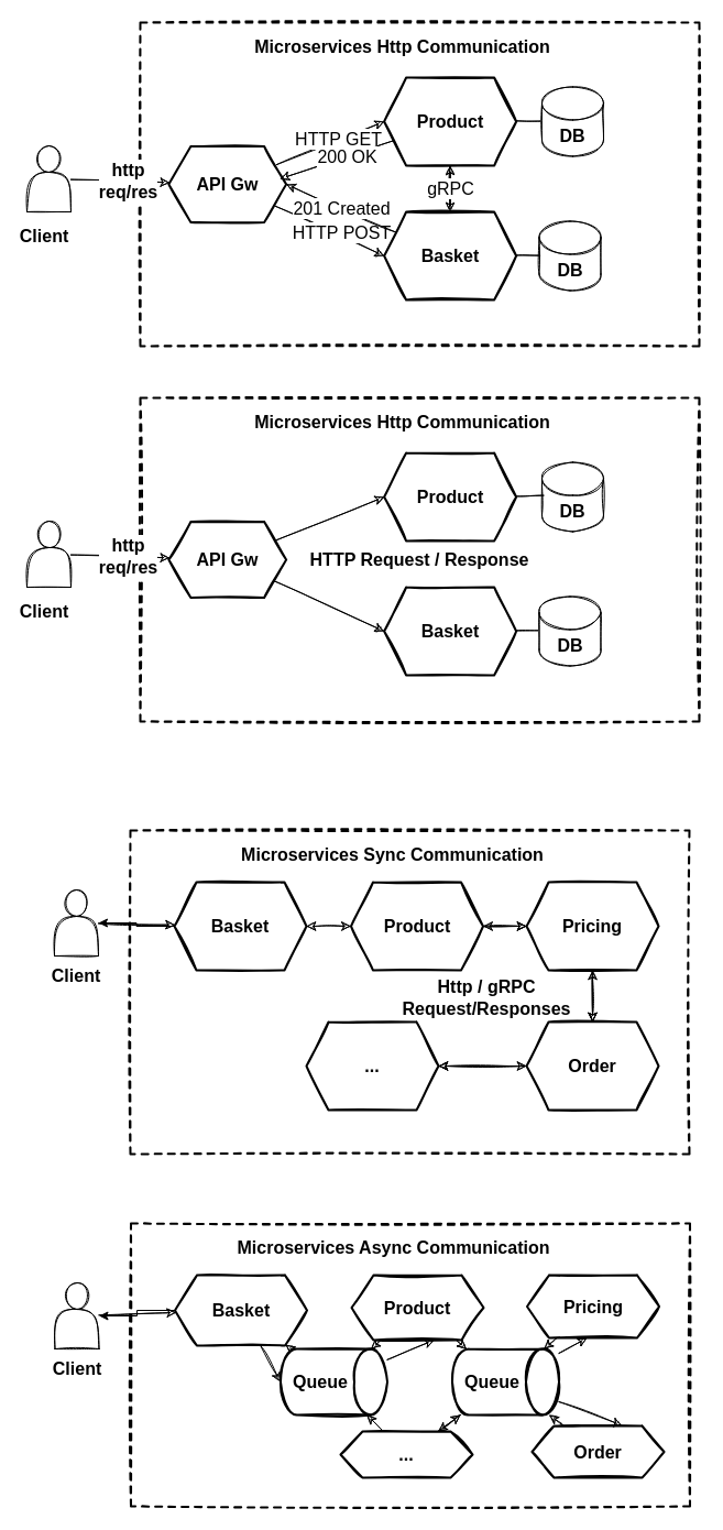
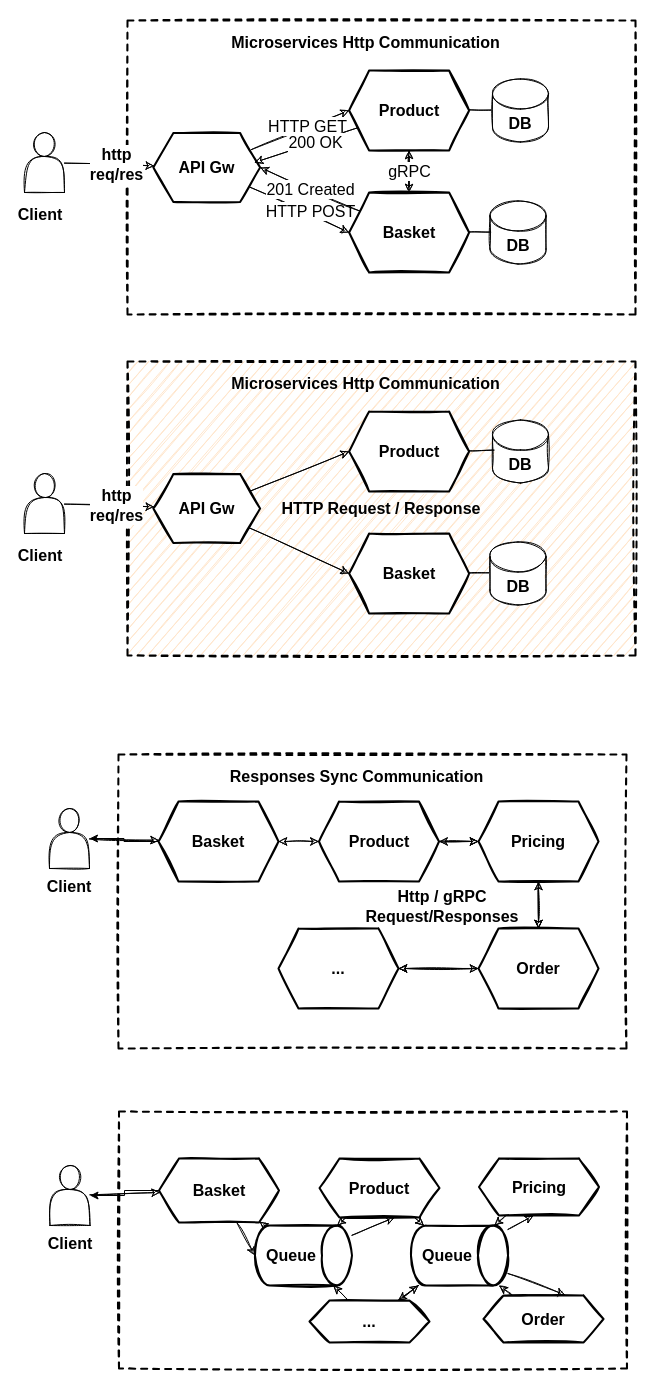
  <mxCell id="0" />
  <mxCell id="1" parent="0" />
  <mxCell id="2" value="" style="rounded=0;whiteSpace=wrap;html=1;sketch=1;fontSize=16;dashed=1;strokeWidth=2;" parent="1" vertex="1"><mxGeometry x="118" y="754" width="508" height="294" as="geometry" /></mxCell>
  <mxCell id="3" style="rounded=0;sketch=1;orthogonalLoop=1;jettySize=auto;html=1;fontSize=16;" parent="1" source="4" target="9" edge="1"><mxGeometry relative="1" as="geometry"><mxPoint x="179" y="859" as="targetPoint" /></mxGeometry></mxCell>
  <mxCell id="4" value="" style="shape=actor;whiteSpace=wrap;html=1;sketch=1;" parent="1" vertex="1"><mxGeometry x="49" y="808" width="40" height="60" as="geometry" /></mxCell>
  <mxCell id="5" value="Client" style="text;html=1;strokeColor=none;fillColor=none;align=center;verticalAlign=middle;whiteSpace=wrap;rounded=0;sketch=1;fontStyle=1;fontSize=16;" parent="1" vertex="1"><mxGeometry x="49" y="876" width="40" height="20" as="geometry" /></mxCell>
- <mxCell id="6" value="Microservices Sync Communication" style="text;html=1;strokeColor=none;fillColor=none;align=center;verticalAlign=middle;whiteSpace=wrap;rounded=0;sketch=1;fontStyle=1;fontSize=16;" parent="1" vertex="1"><mxGeometry x="191" y="766" width="331.25" height="20" as="geometry" /></mxCell>
+ <mxCell id="6" value="Responses Sync Communication" style="text;html=1;strokeColor=none;fillColor=none;align=center;verticalAlign=middle;whiteSpace=wrap;rounded=0;sketch=1;fontStyle=1;fontSize=16;" parent="1" vertex="1"><mxGeometry x="191" y="766" width="331.25" height="20" as="geometry" /></mxCell>
  <mxCell id="7" value="" style="edgeStyle=none;rounded=0;sketch=1;orthogonalLoop=1;jettySize=auto;html=1;fontSize=16;startArrow=classic;startFill=1;" parent="1" source="9" target="11" edge="1"><mxGeometry relative="1" as="geometry" /></mxCell>
  <mxCell id="8" style="edgeStyle=orthogonalEdgeStyle;rounded=0;orthogonalLoop=1;jettySize=auto;html=1;" parent="1" source="9" target="4" edge="1"><mxGeometry relative="1" as="geometry" /></mxCell>
  <mxCell id="9" value="Basket" style="shape=hexagon;perimeter=hexagonPerimeter2;whiteSpace=wrap;html=1;fixedSize=1;sketch=1;fontSize=16;strokeWidth=2;fontStyle=1" parent="1" vertex="1"><mxGeometry x="158" y="801" width="120" height="80" as="geometry" /></mxCell>
  <mxCell id="10" value="" style="edgeStyle=none;rounded=0;sketch=1;orthogonalLoop=1;jettySize=auto;html=1;fontSize=16;" parent="1" source="11" target="14" edge="1"><mxGeometry relative="1" as="geometry" /></mxCell>
  <mxCell id="11" value="Product" style="shape=hexagon;perimeter=hexagonPerimeter2;whiteSpace=wrap;html=1;fixedSize=1;sketch=1;fontSize=16;strokeWidth=2;fontStyle=1" parent="1" vertex="1"><mxGeometry x="318.5" y="801" width="120" height="80" as="geometry" /></mxCell>
  <mxCell id="12" value="" style="edgeStyle=none;rounded=0;sketch=1;orthogonalLoop=1;jettySize=auto;html=1;fontSize=16;" parent="1" source="14" target="18" edge="1"><mxGeometry relative="1" as="geometry" /></mxCell>
  <mxCell id="13" style="edgeStyle=none;rounded=0;sketch=1;orthogonalLoop=1;jettySize=auto;html=1;fontSize=16;startArrow=classic;startFill=1;" parent="1" source="14" target="11" edge="1"><mxGeometry relative="1" as="geometry" /></mxCell>
  <mxCell id="14" value="Pricing" style="shape=hexagon;perimeter=hexagonPerimeter2;whiteSpace=wrap;html=1;fixedSize=1;sketch=1;fontSize=16;strokeWidth=2;fontStyle=1" parent="1" vertex="1"><mxGeometry x="478" y="801" width="120" height="80" as="geometry" /></mxCell>
  <mxCell id="15" value="" style="edgeStyle=none;rounded=0;sketch=1;orthogonalLoop=1;jettySize=auto;html=1;fontSize=16;" parent="1" source="18" target="19" edge="1"><mxGeometry relative="1" as="geometry" /></mxCell>
  <mxCell id="16" style="edgeStyle=none;rounded=0;sketch=1;orthogonalLoop=1;jettySize=auto;html=1;fontSize=16;startArrow=classic;startFill=1;" parent="1" source="18" target="19" edge="1"><mxGeometry relative="1" as="geometry" /></mxCell>
  <mxCell id="17" style="edgeStyle=none;rounded=0;sketch=1;orthogonalLoop=1;jettySize=auto;html=1;fontSize=16;startArrow=classic;startFill=1;" parent="1" source="18" target="14" edge="1"><mxGeometry relative="1" as="geometry" /></mxCell>
  <mxCell id="18" value="Order" style="shape=hexagon;perimeter=hexagonPerimeter2;whiteSpace=wrap;html=1;fixedSize=1;sketch=1;fontSize=16;strokeWidth=2;fontStyle=1" parent="1" vertex="1"><mxGeometry x="478" y="928" width="120" height="80" as="geometry" /></mxCell>
  <mxCell id="19" value="..." style="shape=hexagon;perimeter=hexagonPerimeter2;whiteSpace=wrap;html=1;fixedSize=1;sketch=1;fontSize=16;strokeWidth=2;fontStyle=1" parent="1" vertex="1"><mxGeometry x="278" y="928" width="120" height="80" as="geometry" /></mxCell>
  <mxCell id="20" value="Http / gRPC Request/Responses" style="text;html=1;strokeColor=none;fillColor=none;align=center;verticalAlign=middle;whiteSpace=wrap;rounded=0;sketch=1;fontStyle=1;fontSize=16;" parent="1" vertex="1"><mxGeometry x="341" y="896" width="202" height="20" as="geometry" /></mxCell>
  <mxCell id="21" value="" style="rounded=0;whiteSpace=wrap;html=1;sketch=1;fontSize=16;dashed=1;strokeWidth=2;horizontal=0;verticalAlign=middle;" parent="1" vertex="1"><mxGeometry x="118.5" y="1111" width="508" height="257" as="geometry" /></mxCell>
  <mxCell id="22" style="rounded=0;sketch=1;orthogonalLoop=1;jettySize=auto;html=1;fontSize=16;" parent="1" source="23" target="28" edge="1"><mxGeometry relative="1" as="geometry"><mxPoint x="179.5" y="1216" as="targetPoint" /></mxGeometry></mxCell>
  <mxCell id="23" value="" style="shape=actor;whiteSpace=wrap;html=1;sketch=1;" parent="1" vertex="1"><mxGeometry x="49.5" y="1165" width="40" height="60" as="geometry" /></mxCell>
  <mxCell id="24" value="Client" style="text;html=1;strokeColor=none;fillColor=none;align=center;verticalAlign=middle;whiteSpace=wrap;rounded=0;sketch=1;fontStyle=1;fontSize=16;" parent="1" vertex="1"><mxGeometry x="49.5" y="1233" width="40" height="20" as="geometry" /></mxCell>
- <mxCell id="25" value="Microservices Async Communication" style="text;html=1;strokeColor=none;fillColor=none;align=center;verticalAlign=middle;whiteSpace=wrap;rounded=0;sketch=1;fontStyle=1;fontSize=16;" parent="1" vertex="1"><mxGeometry x="191.5" y="1123" width="331.25" height="20" as="geometry" /></mxCell>
  <mxCell id="26" style="edgeStyle=orthogonalEdgeStyle;rounded=0;orthogonalLoop=1;jettySize=auto;html=1;" parent="1" source="28" target="23" edge="1"><mxGeometry relative="1" as="geometry" /></mxCell>
  <mxCell id="27" style="rounded=0;orthogonalLoop=1;jettySize=auto;html=1;entryX=0.5;entryY=1;entryDx=0;entryDy=0;entryPerimeter=0;sketch=1;" parent="1" source="28" target="41" edge="1"><mxGeometry relative="1" as="geometry" /></mxCell>
  <mxCell id="28" value="Basket" style="shape=hexagon;perimeter=hexagonPerimeter2;whiteSpace=wrap;html=1;fixedSize=1;sketch=1;fontSize=16;strokeWidth=2;fontStyle=1" parent="1" vertex="1"><mxGeometry x="158.5" y="1158" width="120" height="64" as="geometry" /></mxCell>
  <mxCell id="29" style="edgeStyle=none;rounded=0;sketch=1;orthogonalLoop=1;jettySize=auto;html=1;" parent="1" source="31" target="45" edge="1"><mxGeometry relative="1" as="geometry" /></mxCell>
  <mxCell id="30" style="edgeStyle=none;rounded=0;sketch=1;orthogonalLoop=1;jettySize=auto;html=1;" parent="1" source="31" target="41" edge="1"><mxGeometry relative="1" as="geometry" /></mxCell>
  <mxCell id="31" value="Product" style="shape=hexagon;perimeter=hexagonPerimeter2;whiteSpace=wrap;html=1;fixedSize=1;sketch=1;fontSize=16;strokeWidth=2;fontStyle=1" parent="1" vertex="1"><mxGeometry x="319" y="1158" width="120" height="59" as="geometry" /></mxCell>
  <mxCell id="32" style="edgeStyle=none;rounded=0;sketch=1;orthogonalLoop=1;jettySize=auto;html=1;" parent="1" source="33" target="45" edge="1"><mxGeometry relative="1" as="geometry" /></mxCell>
  <mxCell id="33" value="Pricing" style="shape=hexagon;perimeter=hexagonPerimeter2;whiteSpace=wrap;html=1;fixedSize=1;sketch=1;fontSize=16;strokeWidth=2;fontStyle=1" parent="1" vertex="1"><mxGeometry x="478.5" y="1158" width="120" height="57" as="geometry" /></mxCell>
  <mxCell id="34" style="edgeStyle=none;rounded=0;sketch=1;orthogonalLoop=1;jettySize=auto;html=1;" parent="1" source="35" target="45" edge="1"><mxGeometry relative="1" as="geometry" /></mxCell>
  <mxCell id="35" value="Order" style="shape=hexagon;perimeter=hexagonPerimeter2;whiteSpace=wrap;html=1;fixedSize=1;sketch=1;fontSize=16;strokeWidth=2;fontStyle=1" parent="1" vertex="1"><mxGeometry x="483" y="1295" width="120" height="47" as="geometry" /></mxCell>
  <mxCell id="36" style="edgeStyle=none;rounded=0;sketch=1;orthogonalLoop=1;jettySize=auto;html=1;" parent="1" source="38" target="45" edge="1"><mxGeometry relative="1" as="geometry" /></mxCell>
  <mxCell id="37" style="edgeStyle=none;rounded=0;sketch=1;orthogonalLoop=1;jettySize=auto;html=1;" parent="1" source="38" target="41" edge="1"><mxGeometry relative="1" as="geometry" /></mxCell>
  <mxCell id="38" value="..." style="shape=hexagon;perimeter=hexagonPerimeter2;whiteSpace=wrap;html=1;fixedSize=1;sketch=1;fontSize=16;strokeWidth=2;fontStyle=1" parent="1" vertex="1"><mxGeometry x="309" y="1300" width="120" height="42" as="geometry" /></mxCell>
  <mxCell id="39" style="edgeStyle=none;rounded=0;sketch=1;orthogonalLoop=1;jettySize=auto;html=1;entryX=0.625;entryY=1;entryDx=0;entryDy=0;" parent="1" source="41" target="31" edge="1"><mxGeometry relative="1" as="geometry" /></mxCell>
  <mxCell id="40" style="edgeStyle=none;rounded=0;sketch=1;orthogonalLoop=1;jettySize=auto;html=1;" parent="1" source="41" target="28" edge="1"><mxGeometry relative="1" as="geometry" /></mxCell>
  <mxCell id="41" value="Queue" style="shape=cylinder3;whiteSpace=wrap;html=1;boundedLbl=1;backgroundOutline=1;size=15;sketch=1;rotation=90;fontStyle=1;strokeWidth=2;horizontal=0;fontSize=16;" parent="1" vertex="1"><mxGeometry x="273" y="1206.5" width="60" height="97" as="geometry" /></mxCell>
  <mxCell id="42" style="edgeStyle=none;rounded=0;sketch=1;orthogonalLoop=1;jettySize=auto;html=1;entryX=0.454;entryY=1.003;entryDx=0;entryDy=0;entryPerimeter=0;" parent="1" source="45" target="33" edge="1"><mxGeometry relative="1" as="geometry" /></mxCell>
  <mxCell id="43" style="edgeStyle=none;rounded=0;sketch=1;orthogonalLoop=1;jettySize=auto;html=1;entryX=0.683;entryY=-0.011;entryDx=0;entryDy=0;entryPerimeter=0;" parent="1" source="45" target="35" edge="1"><mxGeometry relative="1" as="geometry" /></mxCell>
  <mxCell id="44" style="edgeStyle=none;rounded=0;sketch=1;orthogonalLoop=1;jettySize=auto;html=1;" parent="1" source="45" target="38" edge="1"><mxGeometry relative="1" as="geometry" /></mxCell>
  <mxCell id="45" value="&lt;span style=&quot;font-size: 16px&quot;&gt;Queue&lt;/span&gt;" style="shape=cylinder3;whiteSpace=wrap;html=1;boundedLbl=1;backgroundOutline=1;size=15;sketch=1;rotation=90;fontStyle=1;strokeWidth=2;horizontal=0;" parent="1" vertex="1"><mxGeometry x="429" y="1206.5" width="60" height="97" as="geometry" /></mxCell>
- <mxCell id="46" value="HTTP Request / Response" style="rounded=0;whiteSpace=wrap;html=1;sketch=1;fontSize=16;dashed=1;strokeWidth=2;fontStyle=1" parent="1" vertex="1"><mxGeometry x="127" y="361" width="508" height="294" as="geometry" /></mxCell>
+ <mxCell id="46" value="HTTP Request / Response" style="rounded=0;whiteSpace=wrap;html=1;sketch=1;fontSize=16;dashed=1;strokeWidth=2;fontStyle=1;fillColor=#ffe6cc;" parent="1" vertex="1"><mxGeometry x="127" y="361" width="508" height="294" as="geometry" /></mxCell>
  <mxCell id="47" style="rounded=0;sketch=1;orthogonalLoop=1;jettySize=auto;html=1;fontSize=16;" parent="1" source="49" target="54" edge="1"><mxGeometry relative="1" as="geometry"><mxPoint x="188" y="466" as="targetPoint" /></mxGeometry></mxCell>
  <mxCell id="48" value="http&lt;br style=&quot;font-size: 16px;&quot;&gt;req/res" style="edgeLabel;html=1;align=center;verticalAlign=middle;resizable=0;points=[];fontSize=16;fontStyle=1" parent="47" vertex="1" connectable="0"><mxGeometry x="-0.339" y="1" relative="1" as="geometry"><mxPoint x="21" y="1" as="offset" /></mxGeometry></mxCell>
  <mxCell id="49" value="" style="shape=actor;whiteSpace=wrap;html=1;sketch=1;" parent="1" vertex="1"><mxGeometry x="24" y="473" width="40" height="60" as="geometry" /></mxCell>
  <mxCell id="50" value="Client" style="text;html=1;strokeColor=none;fillColor=none;align=center;verticalAlign=middle;whiteSpace=wrap;rounded=0;sketch=1;fontStyle=1;fontSize=16;" parent="1" vertex="1"><mxGeometry x="20" y="545" width="40" height="20" as="geometry" /></mxCell>
  <mxCell id="51" value="Microservices Http Communication" style="text;html=1;strokeColor=none;fillColor=none;align=center;verticalAlign=middle;whiteSpace=wrap;rounded=0;sketch=1;fontStyle=1;fontSize=16;" parent="1" vertex="1"><mxGeometry x="200" y="373" width="331.25" height="20" as="geometry" /></mxCell>
  <mxCell id="52" style="rounded=0;orthogonalLoop=1;jettySize=auto;html=1;entryX=0;entryY=0.5;entryDx=0;entryDy=0;fontSize=16;sketch=1;" parent="1" source="54" target="56" edge="1"><mxGeometry relative="1" as="geometry" /></mxCell>
  <mxCell id="53" style="edgeStyle=none;rounded=0;sketch=1;orthogonalLoop=1;jettySize=auto;html=1;entryX=0;entryY=0.5;entryDx=0;entryDy=0;fontSize=16;" parent="1" source="54" target="58" edge="1"><mxGeometry relative="1" as="geometry" /></mxCell>
  <mxCell id="54" value="API Gw" style="shape=hexagon;perimeter=hexagonPerimeter2;whiteSpace=wrap;html=1;fixedSize=1;sketch=1;fontSize=16;strokeWidth=2;fontStyle=1" parent="1" vertex="1"><mxGeometry x="152.88" y="473.5" width="106.75" height="69" as="geometry" /></mxCell>
  <mxCell id="55" style="edgeStyle=none;rounded=0;sketch=1;orthogonalLoop=1;jettySize=auto;html=1;entryX=0.404;entryY=0.481;entryDx=0;entryDy=0;entryPerimeter=0;fontSize=16;" parent="1" source="56" target="59" edge="1"><mxGeometry relative="1" as="geometry" /></mxCell>
  <mxCell id="56" value="Product" style="shape=hexagon;perimeter=hexagonPerimeter2;whiteSpace=wrap;html=1;fixedSize=1;sketch=1;fontSize=16;strokeWidth=2;fontStyle=1" parent="1" vertex="1"><mxGeometry x="348.63" y="411" width="120" height="80" as="geometry" /></mxCell>
  <mxCell id="57" style="edgeStyle=none;rounded=0;sketch=1;orthogonalLoop=1;jettySize=auto;html=1;entryX=0.316;entryY=0.487;entryDx=0;entryDy=0;entryPerimeter=0;fontSize=16;" parent="1" source="58" target="60" edge="1"><mxGeometry relative="1" as="geometry" /></mxCell>
  <mxCell id="58" value="Basket" style="shape=hexagon;perimeter=hexagonPerimeter2;whiteSpace=wrap;html=1;fixedSize=1;sketch=1;fontSize=16;strokeWidth=2;fontStyle=1" parent="1" vertex="1"><mxGeometry x="348.63" y="533" width="120" height="80" as="geometry" /></mxCell>
  <mxCell id="59" value="DB" style="shape=cylinder3;whiteSpace=wrap;html=1;boundedLbl=1;backgroundOutline=1;size=15;fontSize=16;sketch=1;fontStyle=1" parent="1" vertex="1"><mxGeometry x="492" y="419.5" width="56" height="63" as="geometry" /></mxCell>
  <mxCell id="60" value="DB" style="shape=cylinder3;whiteSpace=wrap;html=1;boundedLbl=1;backgroundOutline=1;size=15;fontSize=16;sketch=1;fontStyle=1" parent="1" vertex="1"><mxGeometry x="489.5" y="541.5" width="56" height="63" as="geometry" /></mxCell>
  <mxCell id="61" value="" style="rounded=0;whiteSpace=wrap;html=1;sketch=1;fontSize=16;dashed=1;strokeWidth=2;fontStyle=1" vertex="1" parent="1"><mxGeometry x="127" y="20" width="508" height="294" as="geometry" /></mxCell>
  <mxCell id="62" style="rounded=0;sketch=1;orthogonalLoop=1;jettySize=auto;html=1;fontSize=16;" edge="1" parent="1" source="64" target="71"><mxGeometry relative="1" as="geometry"><mxPoint x="188" y="125" as="targetPoint" /></mxGeometry></mxCell>
  <mxCell id="63" value="http&lt;br style=&quot;font-size: 16px;&quot;&gt;req/res" style="edgeLabel;html=1;align=center;verticalAlign=middle;resizable=0;points=[];fontSize=16;fontStyle=1" vertex="1" connectable="0" parent="62"><mxGeometry x="-0.339" y="1" relative="1" as="geometry"><mxPoint x="21" y="1" as="offset" /></mxGeometry></mxCell>
  <mxCell id="64" value="" style="shape=actor;whiteSpace=wrap;html=1;sketch=1;" vertex="1" parent="1"><mxGeometry x="24" y="132" width="40" height="60" as="geometry" /></mxCell>
  <mxCell id="65" value="Client" style="text;html=1;strokeColor=none;fillColor=none;align=center;verticalAlign=middle;whiteSpace=wrap;rounded=0;sketch=1;fontStyle=1;fontSize=16;" vertex="1" parent="1"><mxGeometry x="20" y="204" width="40" height="20" as="geometry" /></mxCell>
  <mxCell id="66" value="Microservices Http Communication" style="text;html=1;strokeColor=none;fillColor=none;align=center;verticalAlign=middle;whiteSpace=wrap;rounded=0;sketch=1;fontStyle=1;fontSize=16;" vertex="1" parent="1"><mxGeometry x="200" y="32" width="331.25" height="20" as="geometry" /></mxCell>
  <mxCell id="67" style="rounded=0;orthogonalLoop=1;jettySize=auto;html=1;entryX=0;entryY=0.5;entryDx=0;entryDy=0;fontSize=16;sketch=1;" edge="1" parent="1" source="71" target="76"><mxGeometry relative="1" as="geometry" /></mxCell>
  <mxCell id="68" value="HTTP GET" style="edgeLabel;html=1;align=center;verticalAlign=middle;resizable=0;points=[];fontSize=16;" vertex="1" connectable="0" parent="67"><mxGeometry x="0.165" y="1" relative="1" as="geometry"><mxPoint as="offset" /></mxGeometry></mxCell>
  <mxCell id="69" style="edgeStyle=none;rounded=0;sketch=1;orthogonalLoop=1;jettySize=auto;html=1;entryX=0;entryY=0.5;entryDx=0;entryDy=0;fontSize=16;" edge="1" parent="1" source="71" target="80"><mxGeometry relative="1" as="geometry" /></mxCell>
  <mxCell id="70" value="HTTP POST" style="edgeLabel;html=1;align=center;verticalAlign=middle;resizable=0;points=[];fontSize=16;" vertex="1" connectable="0" parent="69"><mxGeometry x="0.194" y="3" relative="1" as="geometry"><mxPoint as="offset" /></mxGeometry></mxCell>
  <mxCell id="71" value="API Gw" style="shape=hexagon;perimeter=hexagonPerimeter2;whiteSpace=wrap;html=1;fixedSize=1;sketch=1;fontSize=16;strokeWidth=2;fontStyle=1" vertex="1" parent="1"><mxGeometry x="152.88" y="132.5" width="106.75" height="69" as="geometry" /></mxCell>
  <mxCell id="72" style="edgeStyle=none;rounded=0;sketch=1;orthogonalLoop=1;jettySize=auto;html=1;entryX=0.404;entryY=0.481;entryDx=0;entryDy=0;entryPerimeter=0;fontSize=16;" edge="1" parent="1" source="76" target="81"><mxGeometry relative="1" as="geometry" /></mxCell>
  <mxCell id="73" style="edgeStyle=none;rounded=0;sketch=1;orthogonalLoop=1;jettySize=auto;html=1;fontSize=16;" edge="1" parent="1" source="76"><mxGeometry relative="1" as="geometry"><mxPoint x="254" y="162" as="targetPoint" /></mxGeometry></mxCell>
  <mxCell id="74" value="200 OK" style="edgeLabel;html=1;align=center;verticalAlign=middle;resizable=0;points=[];fontSize=16;" vertex="1" connectable="0" parent="73"><mxGeometry x="-0.166" relative="1" as="geometry"><mxPoint as="offset" /></mxGeometry></mxCell>
  <mxCell id="75" style="edgeStyle=none;rounded=0;sketch=1;orthogonalLoop=1;jettySize=auto;html=1;fontSize=16;" edge="1" parent="1" source="76" target="80"><mxGeometry relative="1" as="geometry" /></mxCell>
  <mxCell id="76" value="Product" style="shape=hexagon;perimeter=hexagonPerimeter2;whiteSpace=wrap;html=1;fixedSize=1;sketch=1;fontSize=16;strokeWidth=2;fontStyle=1" vertex="1" parent="1"><mxGeometry x="348.63" y="70" width="120" height="80" as="geometry" /></mxCell>
  <mxCell id="77" style="edgeStyle=none;rounded=0;sketch=1;orthogonalLoop=1;jettySize=auto;html=1;entryX=0.316;entryY=0.487;entryDx=0;entryDy=0;entryPerimeter=0;fontSize=16;" edge="1" parent="1" source="80" target="82"><mxGeometry relative="1" as="geometry" /></mxCell>
  <mxCell id="78" value="201 Created" style="edgeStyle=none;rounded=0;sketch=1;orthogonalLoop=1;jettySize=auto;html=1;entryX=1;entryY=0.5;entryDx=0;entryDy=0;fontSize=16;" edge="1" parent="1" source="80" target="71"><mxGeometry relative="1" as="geometry" /></mxCell>
  <mxCell id="79" value="gRPC" style="edgeStyle=none;rounded=0;sketch=1;orthogonalLoop=1;jettySize=auto;html=1;fontSize=16;" edge="1" parent="1" source="80" target="76"><mxGeometry relative="1" as="geometry" /></mxCell>
  <mxCell id="80" value="Basket" style="shape=hexagon;perimeter=hexagonPerimeter2;whiteSpace=wrap;html=1;fixedSize=1;sketch=1;fontSize=16;strokeWidth=2;fontStyle=1" vertex="1" parent="1"><mxGeometry x="348.63" y="192" width="120" height="80" as="geometry" /></mxCell>
  <mxCell id="81" value="DB" style="shape=cylinder3;whiteSpace=wrap;html=1;boundedLbl=1;backgroundOutline=1;size=15;fontSize=16;sketch=1;fontStyle=1" vertex="1" parent="1"><mxGeometry x="492" y="78.5" width="56" height="63" as="geometry" /></mxCell>
  <mxCell id="82" value="DB" style="shape=cylinder3;whiteSpace=wrap;html=1;boundedLbl=1;backgroundOutline=1;size=15;fontSize=16;sketch=1;fontStyle=1" vertex="1" parent="1"><mxGeometry x="489.5" y="200.5" width="56" height="63" as="geometry" /></mxCell>
